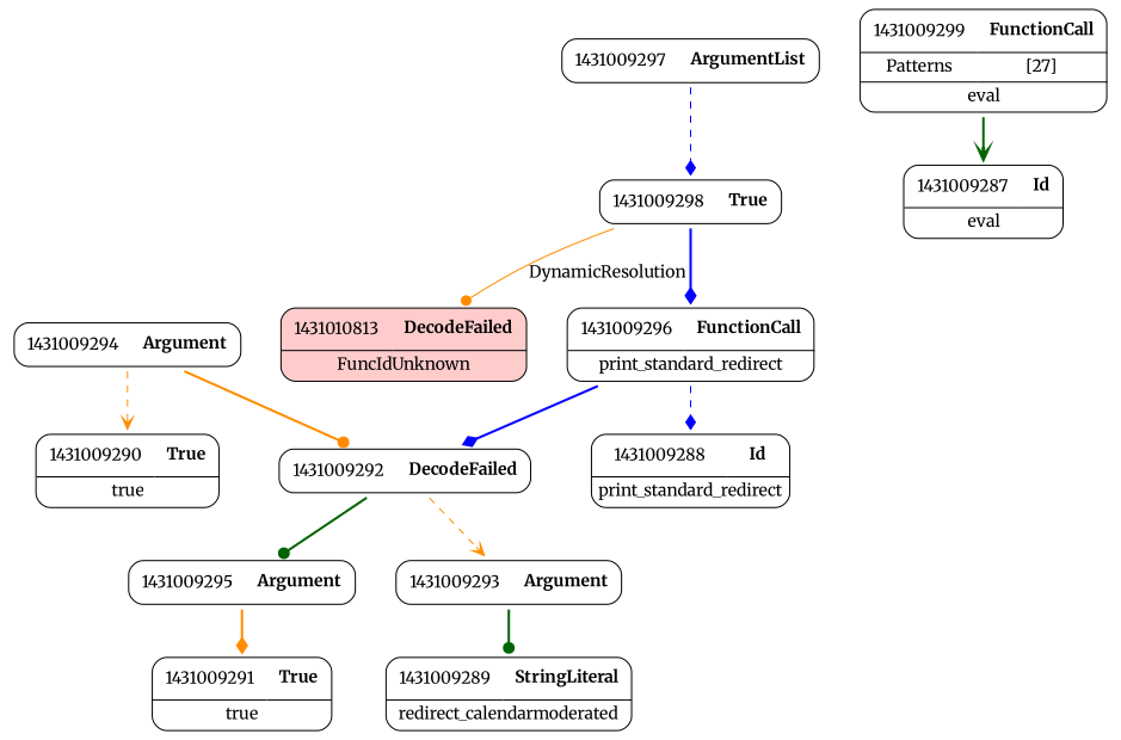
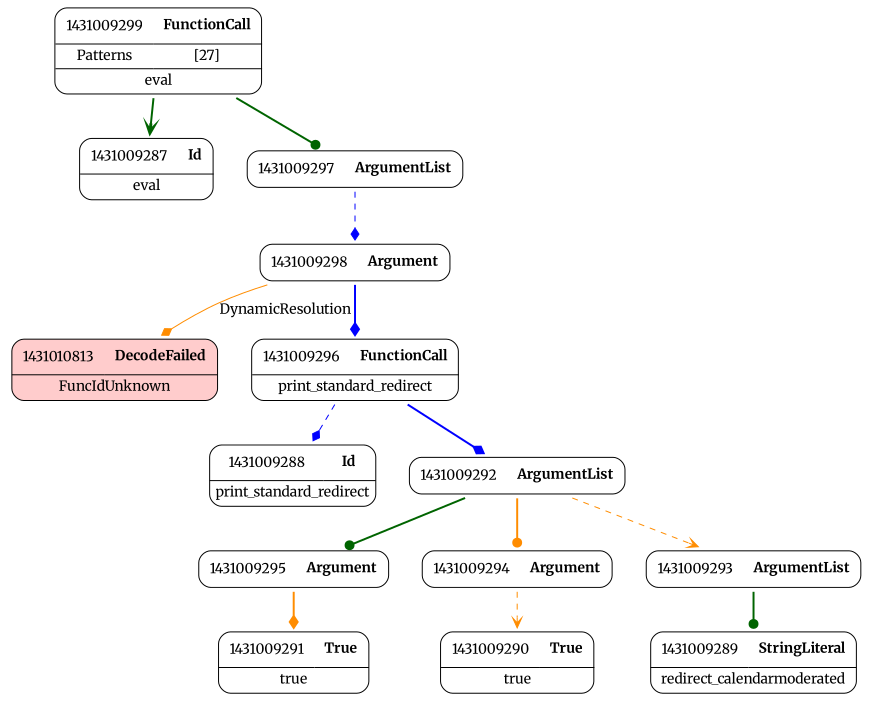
  digraph {
    fontname=Merriweather
    node [fontname=Merriweather shape=none]
    edge [arrowhead=diamond color=darkorange fontname=Merriweather style=bold weight=2]
    n1 [label=<<TABLE border='1' cellspacing='0' cellpadding='10' style='rounded' ><TR><TD border='0'>1431009291</TD><TD border='0'><B>True</B></TD></TR><HR/><TR><TD border='0' cellpadding='5' colspan='2'>true</TD></TR></TABLE>>]
    n2 [label=<<TABLE border='1' cellspacing='0' cellpadding='10' style='rounded' ><TR><TD border='0'>1431009290</TD><TD border='0'><B>True</B></TD></TR><HR/><TR><TD border='0' cellpadding='5' colspan='2'>true</TD></TR></TABLE>>]
    n3 [label=<<TABLE border='1' cellspacing='0' cellpadding='10' style='rounded' ><TR><TD border='0'>1431009289</TD><TD border='0'><B>StringLiteral</B></TD></TR><HR/><TR><TD border='0' cellpadding='5' colspan='2'>redirect_calendarmoderated</TD></TR></TABLE>>]
    n4 [label=<<TABLE border='1' cellspacing='0' cellpadding='10' style='rounded' ><TR><TD border='0'>1431009288</TD><TD border='0'><B>Id</B></TD></TR><HR/><TR><TD border='0' cellpadding='5' colspan='2'>print_standard_redirect</TD></TR></TABLE>>]
    n5 [label=<<TABLE border='1' cellspacing='0' cellpadding='10' style='rounded' ><TR><TD border='0'>1431009295</TD><TD border='0'><B>Argument</B></TD></TR></TABLE>>]
    n6 [label=<<TABLE border='1' cellspacing='0' cellpadding='10' style='rounded' ><TR><TD border='0'>1431009294</TD><TD border='0'><B>Argument</B></TD></TR></TABLE>>]
-   n7 [label=<<TABLE border='1' cellspacing='0' cellpadding='10' style='rounded' ><TR><TD border='0'>1431009293</TD><TD border='0'><B>Argument</B></TD></TR></TABLE>>]
-   n8 [label=<<TABLE border='1' cellspacing='0' cellpadding='10' style='rounded' ><TR><TD border='0'>1431009292</TD><TD border='0'><B>DecodeFailed</B></TD></TR></TABLE>>]
+   n7 [label=<<TABLE border='1' cellspacing='0' cellpadding='10' style='rounded' ><TR><TD border='0'>1431009293</TD><TD border='0'><B>ArgumentList</B></TD></TR></TABLE>>]
+   n8 [label=<<TABLE border='1' cellspacing='0' cellpadding='10' style='rounded' ><TR><TD border='0'>1431009292</TD><TD border='0'><B>ArgumentList</B></TD></TR></TABLE>>]
    n9 [label=<<TABLE border='1' cellspacing='0' cellpadding='10' style='rounded' ><TR><TD border='0'>1431009287</TD><TD border='0'><B>Id</B></TD></TR><HR/><TR><TD border='0' cellpadding='5' colspan='2'>eval</TD></TR></TABLE>>]
    n10 [label=<<TABLE border='1' cellspacing='0' cellpadding='10' style='rounded' bgcolor='#FFCCCC' ><TR><TD border='0'>1431010813</TD><TD border='0'><B>DecodeFailed</B></TD></TR><HR/><TR><TD border='0' cellpadding='5' colspan='2'>FuncIdUnknown</TD></TR></TABLE>>]
    n11 [label=<<TABLE border='1' cellspacing='0' cellpadding='10' style='rounded' ><TR><TD border='0'>1431009299</TD><TD border='0'><B>FunctionCall</B></TD></TR><HR/><TR><TD border='0' cellpadding='5'>Patterns</TD><TD border='0' cellpadding='5'>[27]</TD></TR><HR/><TR><TD border='0' cellpadding='5' colspan='2'>eval</TD></TR></TABLE>>]
    n12 [label=<<TABLE border='1' cellspacing='0' cellpadding='10' style='rounded' ><TR><TD border='0'>1431009297</TD><TD border='0'><B>ArgumentList</B></TD></TR></TABLE>>]
-   n13 [label=<<TABLE border='1' cellspacing='0' cellpadding='10' style='rounded' ><TR><TD border='0'>1431009298</TD><TD border='0'><B>True</B></TD></TR></TABLE>>]
+   n13 [label=<<TABLE border='1' cellspacing='0' cellpadding='10' style='rounded' ><TR><TD border='0'>1431009298</TD><TD border='0'><B>Argument</B></TD></TR></TABLE>>]
    n14 [label=<<TABLE border='1' cellspacing='0' cellpadding='10' style='rounded' ><TR><TD border='0'>1431009296</TD><TD border='0'><B>FunctionCall</B></TD></TR><HR/><TR><TD border='0' cellpadding='5' colspan='2'>print_standard_redirect</TD></TR></TABLE>>]
    n5 -> n1
    n6 -> n2 [arrowhead=vee style=dashed]
    n7 -> n3 [arrowhead=dot color=darkgreen]
    n8 -> n5 [arrowhead=dot color=darkgreen]
-   n6 -> n8 [arrowhead=dot]
+   n8 -> n6 [arrowhead=dot]
    n8 -> n7 [arrowhead=vee style=dashed]
    n11 -> n9 [arrowhead=vee color=darkgreen]
+   n11 -> n12 [arrowhead=dot color=darkgreen]
    n12 -> n13 [color=blue style=dashed]
-   n13 -> n10 [arrowhead=dot label=DynamicResolution style=solid weight=""]
+   n13 -> n10 [label=DynamicResolution style=solid weight=""]
    n13 -> n14 [color=blue]
    n14 -> n4 [color=blue style=dashed]
    n14 -> n8 [color=blue]
  }
